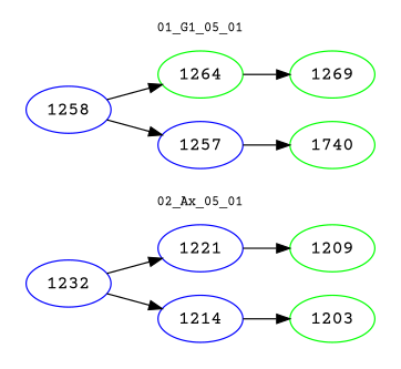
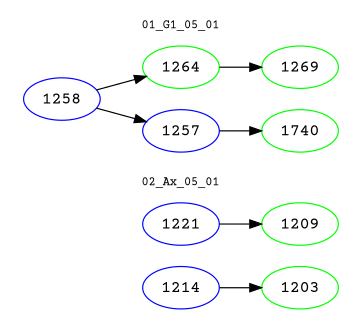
  digraph {
    fontname="Courier Prime"
    rankdir=LR
    node [color=blue fontname="Courier Prime"]
    edge [color=black fontname="Courier Prime"]
-   n1 [label=1232]
    n2 [label=1214]
    n3 [label=1221]
    n4 [color=green label=1203]
    n5 [color=green label=1209]
    n6 [label=1258]
    n7 [label=1257]
    n8 [color=green label=1264]
    n9 [color=green label=1740]
    n10 [color=green label=1269]
    subgraph cluster_1 {
      color=white
      fontsize=10
      label="02_Ax_05_01"
-     n1
      n2
      n3
      n4
      n5
    }
    subgraph cluster_2 {
      color=white
      fontsize=10
      label="01_G1_05_01"
      n6
      n7
      n8
      n9
      n10
    }
-   n1 -> n2
-   n1 -> n3
    n2 -> n4
    n3 -> n5
    n6 -> n7
    n6 -> n8
    n7 -> n9
    n8 -> n10
  }
